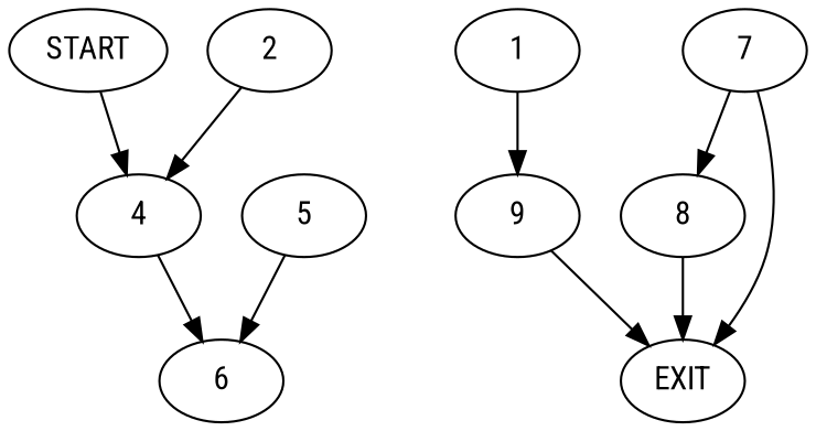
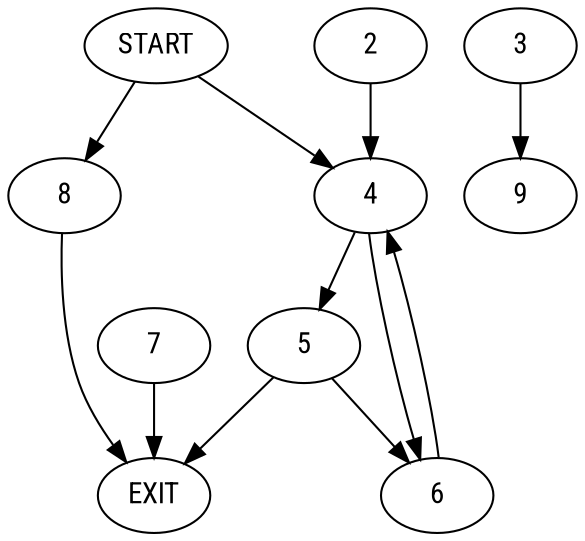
  digraph {
    fontname="Roboto Condensed"
    node [fontname="Roboto Condensed"]
    edge [fontname="Roboto Condensed"]
    n1 [label=START]
    8
    4
    n4 [label=9]
-   1
+   1 [label=3]
    n6 [label=EXIT]
    2
    5
    6
    7
-   7 -> 8
+   n1 -> 8
    n1 -> 4
    8 -> n6
+   4 -> 5
    4 -> 6
-   n4 -> n6
+   5 -> n6
    1 -> n4
    2 -> 4
    5 -> 6
+   6 -> 4
    7 -> n6
  }
